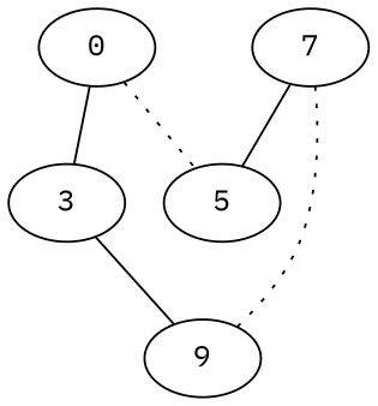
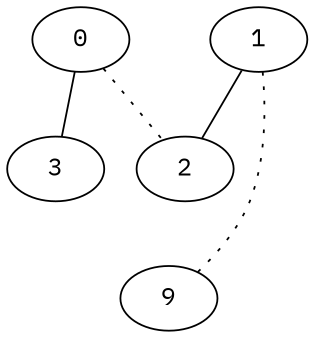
  graph {
    fontname="IBM Plex Mono"
    node [fontname="IBM Plex Mono"]
    edge [fontname="IBM Plex Mono"]
    n1 [label=0]
    n2 [label=3]
-   n3 [label=5]
-   n4 [label=7]
+   n3 [label=2]
+   n4 [label=1]
    n5 [label=9]
    n1 -- n2
    n1 -- n3 [style=dotted]
-   n2 -- n5
    n4 -- n3
    n4 -- n5 [style=dotted]
  }
